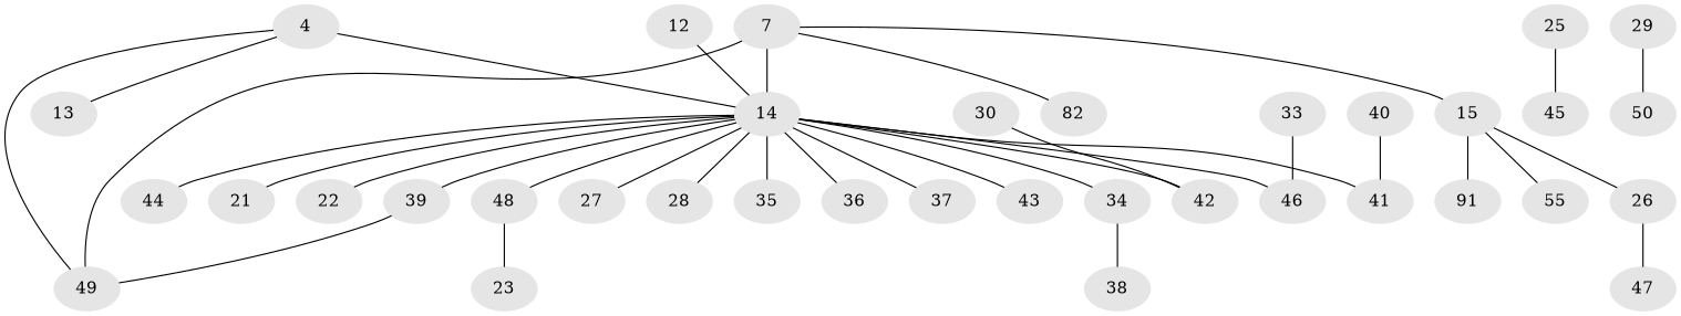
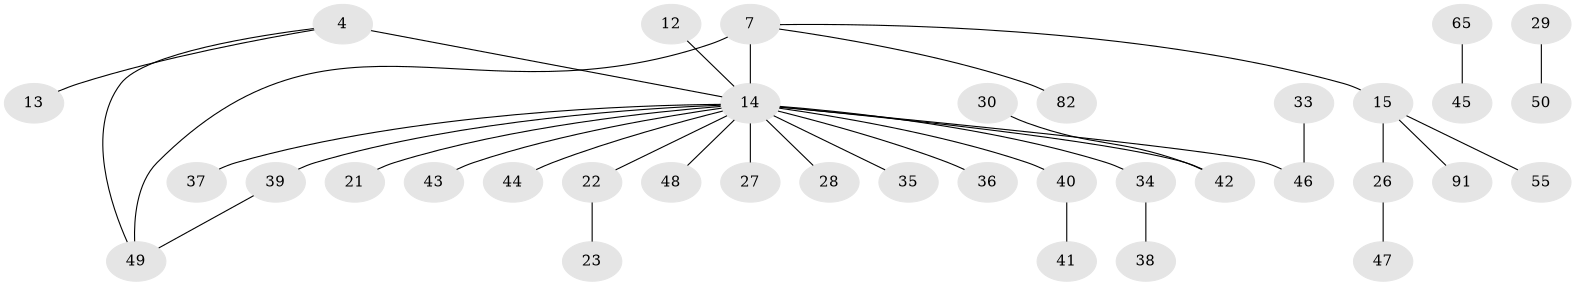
  graph {
    node [color=gray90 style=filled]
    13 [super="+6"]
    4
    14 [super="+8+10"]
    49 [super="+24"]
    21
    22
    27
    28
    34
    35 [super="+19"]
    36 [super="+20"]
    37
    39
    40
    42 [super="+9"]
    43
    44 [super="+11"]
    46 [super="+31"]
    48
    7 [super="+5"]
    15
    n22 [label=82]
    26
    n24 [label=91]
    n25 [label=55]
    12
    23
-   25 [super="+18"]
+   25 [super="+18" label=65]
    45
    38
    41
    47
    29
    50
    30
    33
    4 -- 13
    4 -- 14 [weight=2]
    4 -- 49
    14 -- 21
    14 -- 22
    14 -- 27
    14 -- 28
    14 -- 34
    14 -- 35
    14 -- 36
    14 -- 37
    14 -- 39
-   14 -- 41
+   14 -- 40
    14 -- 42
    14 -- 43
    14 -- 44
    14 -- 46
    14 -- 48
-   48 -- 23
+   22 -- 23
    34 -- 38
    39 -- 49
    40 -- 41
    7 -- 14 [weight=5]
    7 -- 49
    7 -- 15 [weight=2]
    7 -- n22
    15 -- 26
    15 -- n24
    15 -- n25
    26 -- 47
    12 -- 14
    25 -- 45
    29 -- 50
    30 -- 42
    33 -- 46
  }
